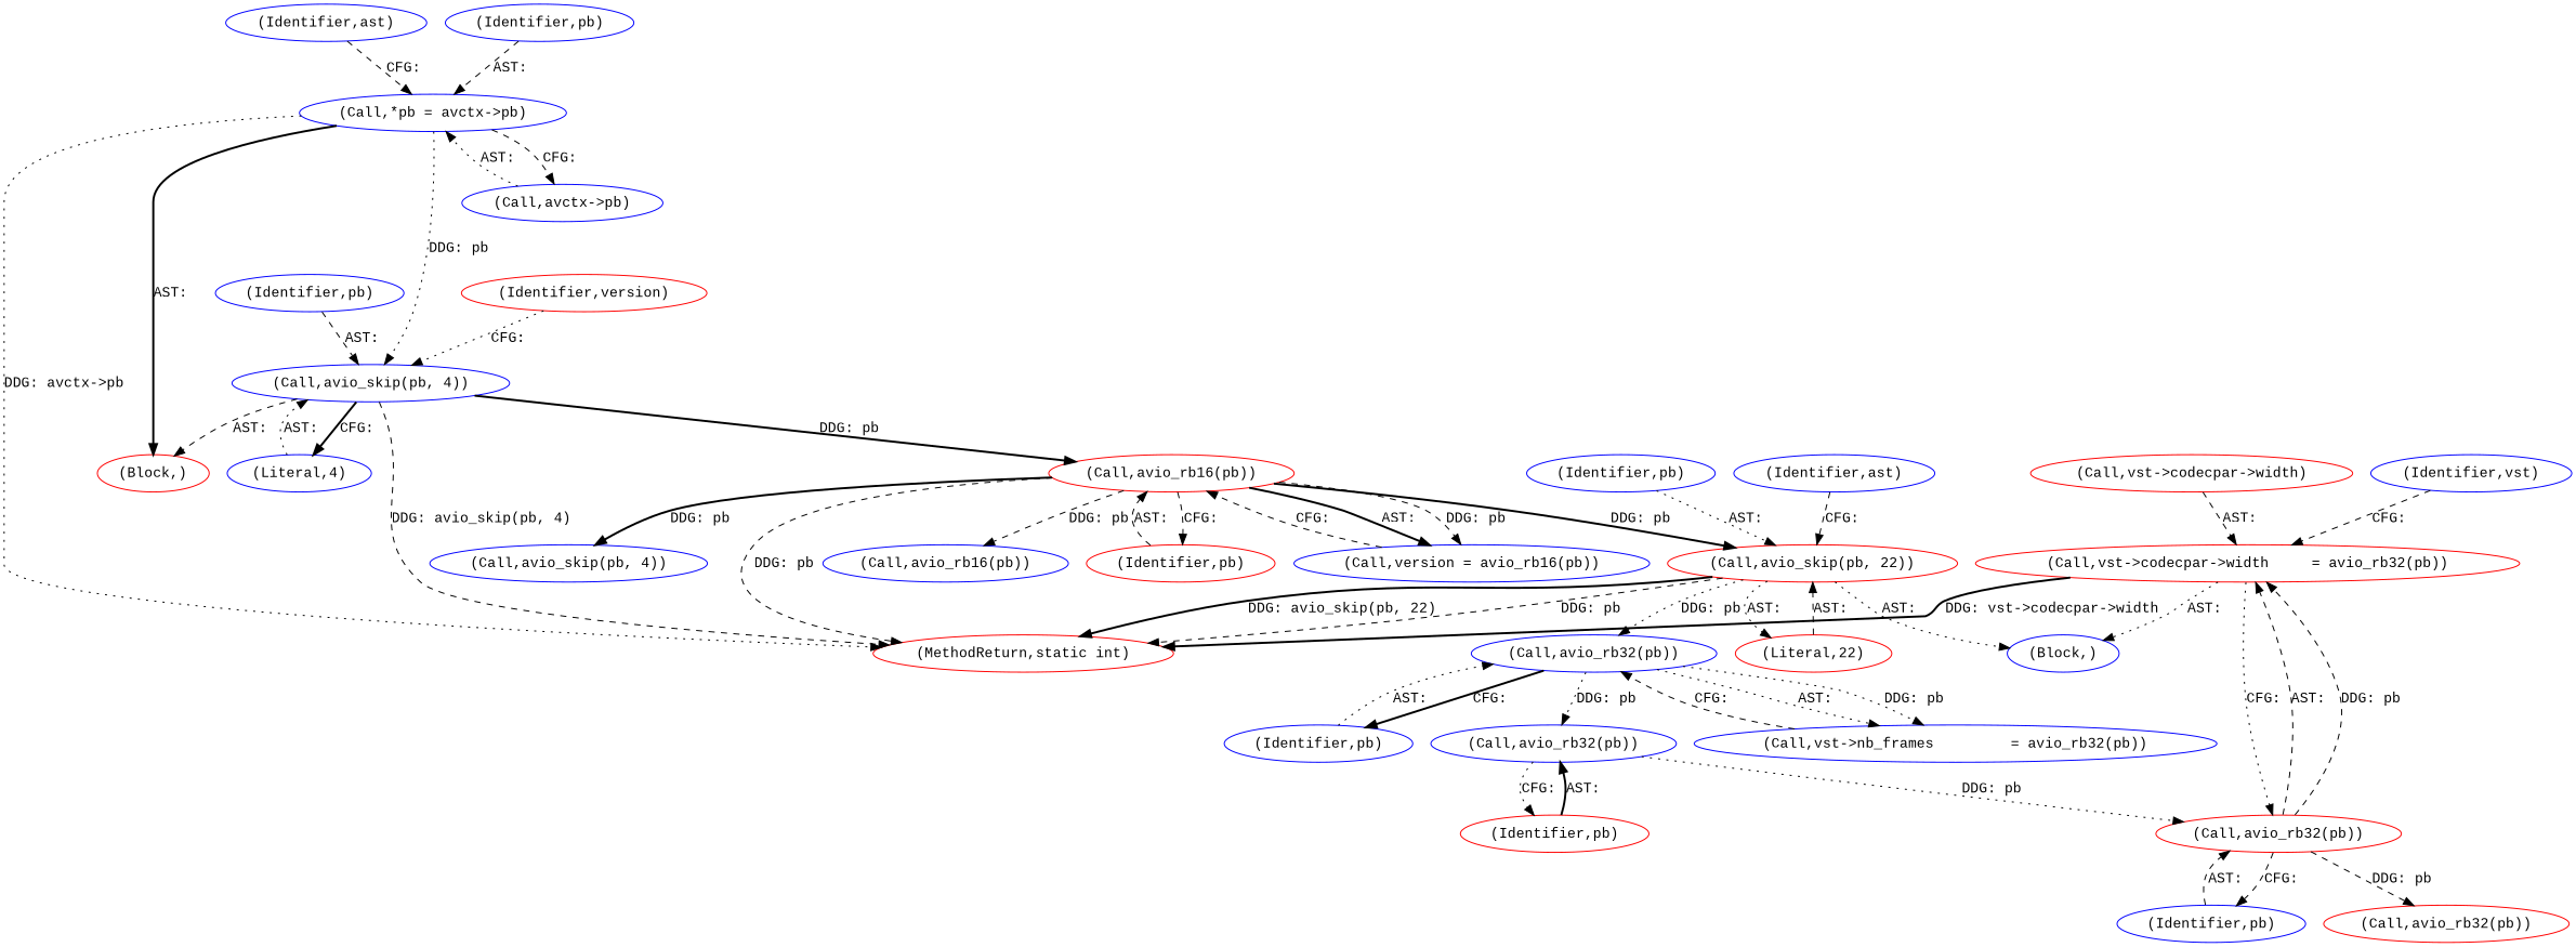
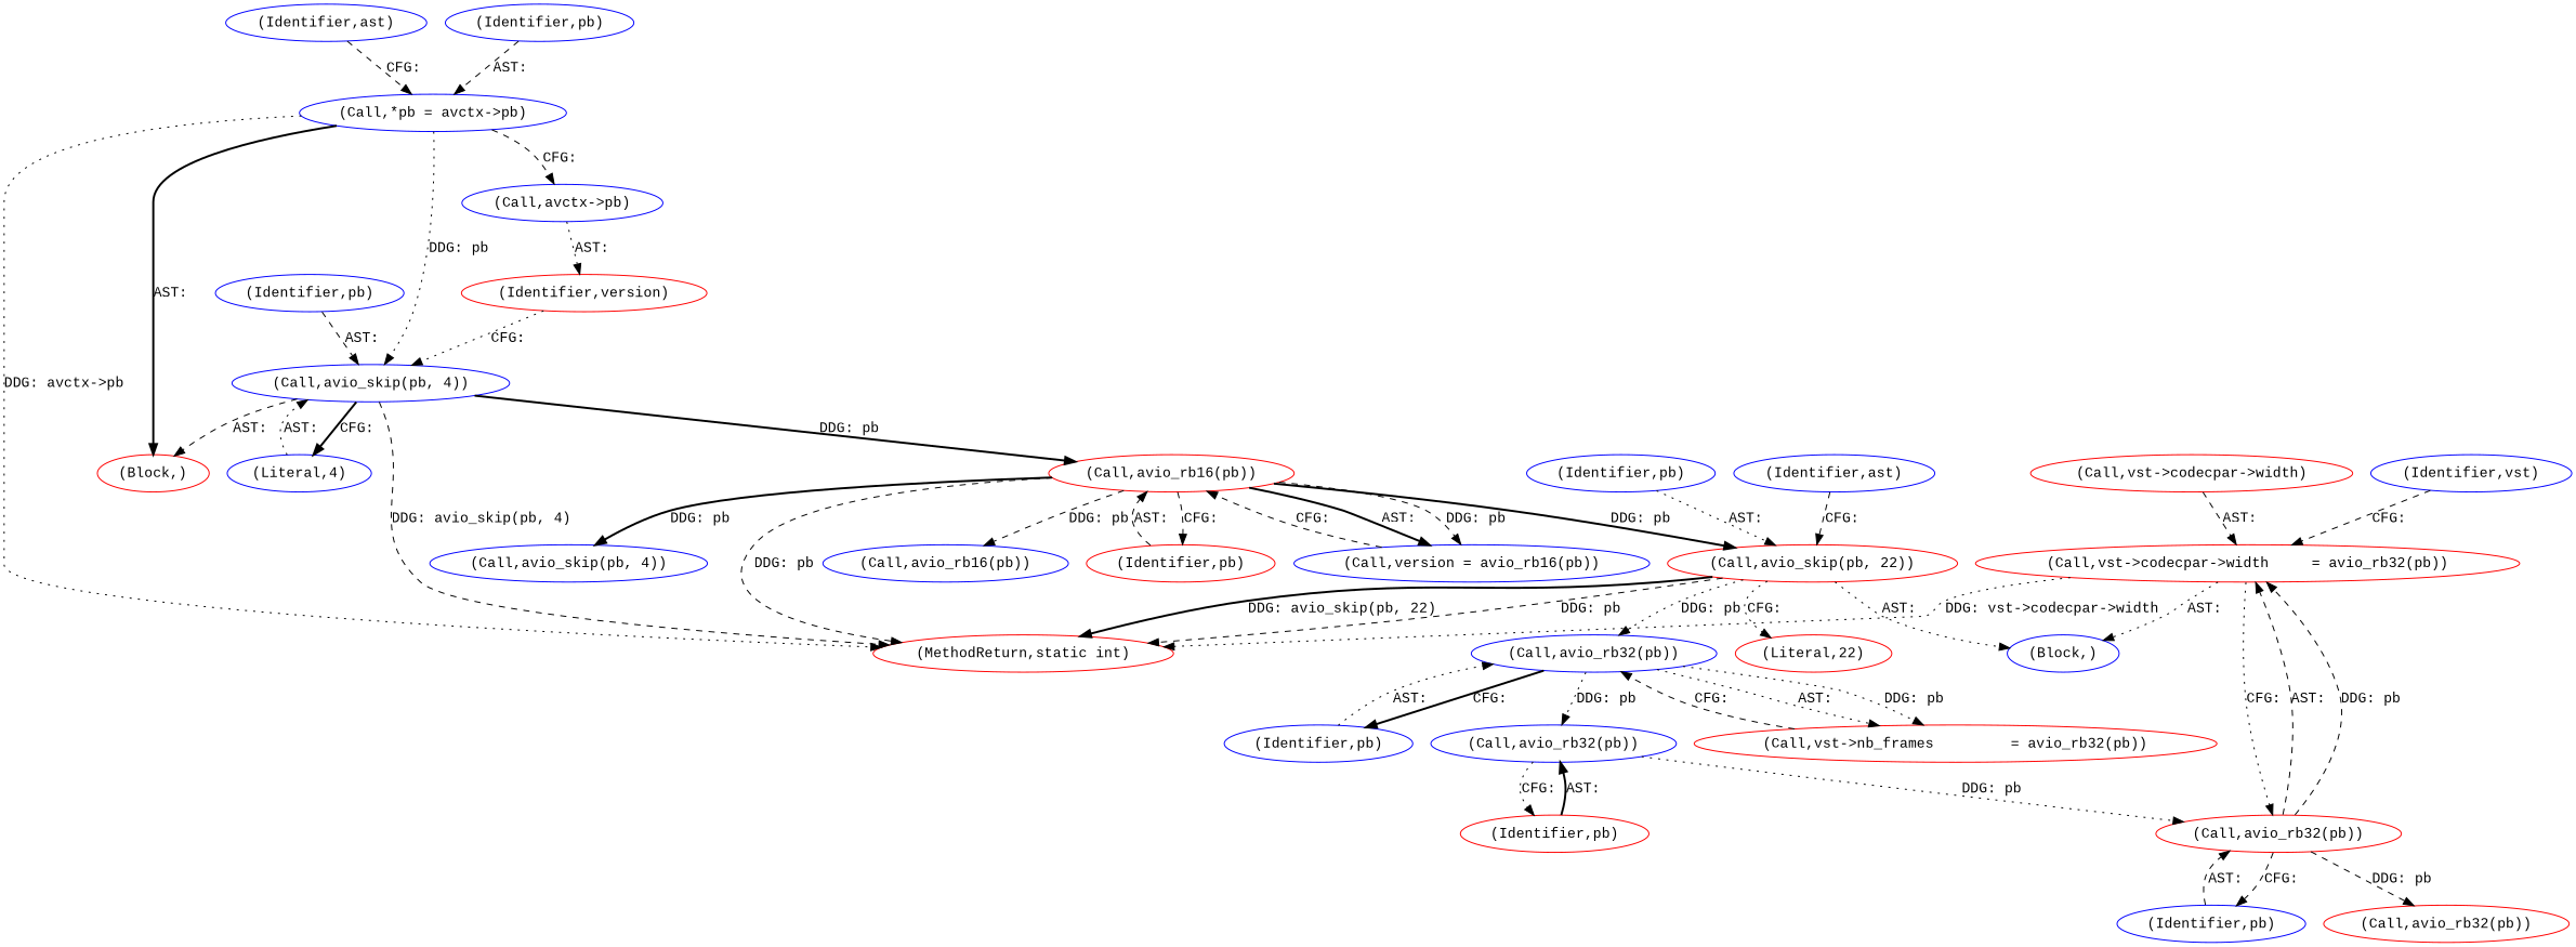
  digraph {
    fontname="Liberation Mono"
    node [color=blue fontname="Liberation Mono"]
    edge [fontname="Liberation Mono" style=dashed]
    n1 [color=red label="(Call,vst->codecpar->width     = avio_rb32(pb))"]
    n2 [color=red label="(Call,avio_rb32(pb))"]
    n3 [label="(Block,)"]
    n4 [color=red label="(MethodReturn,static int)"]
    n5 [label="(Identifier,pb)"]
    n6 [color=red label="(Call,avio_rb32(pb))"]
    n7 [label="(Call,avio_rb32(pb))"]
    n8 [color=red label="(Identifier,pb)"]
    n9 [label="(Call,avio_rb32(pb))"]
-   n10 [label="(Call,vst->nb_frames         = avio_rb32(pb))"]
+   n10 [color=red label="(Call,vst->nb_frames         = avio_rb32(pb))"]
    n11 [label="(Identifier,pb)"]
    n12 [color=red label="(Call,avio_skip(pb, 22))"]
    n13 [color=red label="(Literal,22)"]
    n14 [color=red label="(Call,avio_rb16(pb))"]
    n15 [label="(Call,avio_rb16(pb))"]
    n16 [color=red label="(Identifier,pb)"]
    n17 [label="(Call,version = avio_rb16(pb))"]
    n18 [label="(Call,avio_skip(pb, 4))"]
    n19 [label="(Call,avio_skip(pb, 4))"]
    n20 [label="(Literal,4)"]
    n21 [color=red label="(Block,)"]
    n22 [label="(Call,*pb = avctx->pb)"]
    n23 [label="(Call,avctx->pb)"]
    n24 [label="(Identifier,ast)"]
    n25 [label="(Identifier,vst)"]
    n26 [color=red label="(Identifier,version)"]
    n27 [label="(Identifier,pb)"]
    n28 [label="(Identifier,pb)"]
    n29 [label="(Identifier,ast)"]
    n30 [color=red label="(Call,vst->codecpar->width)"]
    n31 [label="(Identifier,pb)"]
    n1 -> n2 [label="CFG: " style=dotted]
    n1 -> n3 [label="AST: " style=dotted]
-   n1 -> n4 [label="DDG: vst->codecpar->width" style=bold]
+   n1 -> n4 [label="DDG: vst->codecpar->width" style=dotted]
    n2 -> n1 [label="AST: "]
    n2 -> n1 [label="DDG: pb"]
    n2 -> n5 [label="CFG: "]
    n2 -> n6 [label="DDG: pb"]
    n5 -> n2 [label="AST: "]
    n7 -> n2 [label="DDG: pb" style=dotted]
    n7 -> n8 [label="CFG: " style=dotted]
    n8 -> n7 [label="AST: " style=bold]
    n9 -> n7 [label="DDG: pb" style=dotted]
    n9 -> n10 [label="AST: " style=dotted]
    n9 -> n10 [label="DDG: pb" style=dotted]
    n9 -> n11 [label="CFG: " style=bold]
    n10 -> n9 [label="CFG: "]
    n11 -> n9 [label="AST: " style=dotted]
    n12 -> n3 [label="AST: " style=dotted]
    n12 -> n4 [label="DDG: avio_skip(pb, 22)" style=bold]
    n12 -> n4 [label="DDG: pb"]
    n12 -> n9 [label="DDG: pb" style=dotted]
-   n12 -> n13 [label="AST: " style=dotted]
-   n13 -> n12 [label="AST: "]
+   n12 -> n13 [label="CFG: " style=dotted]
    n14 -> n4 [label="DDG: pb"]
    n14 -> n12 [label="DDG: pb" style=bold]
    n14 -> n15 [label="DDG: pb"]
    n14 -> n16 [label="CFG: "]
    n14 -> n17 [label="AST: " style=bold]
    n14 -> n17 [label="DDG: pb"]
    n14 -> n18 [label="DDG: pb" style=bold]
    n16 -> n14 [label="AST: "]
    n17 -> n14 [label="CFG: "]
    n19 -> n4 [label="DDG: avio_skip(pb, 4)"]
    n19 -> n14 [label="DDG: pb" style=bold]
    n19 -> n20 [label="CFG: " style=bold]
    n19 -> n21 [label="AST: "]
    n20 -> n19 [label="AST: " style=dotted]
    n22 -> n4 [label="DDG: avctx->pb" style=dotted]
    n22 -> n19 [label="DDG: pb" style=dotted]
    n22 -> n21 [label="AST: " style=bold]
    n22 -> n23 [label="CFG: "]
-   n23 -> n22 [label="AST: " style=dotted]
+   n23 -> n26 [label="AST: " style=dotted]
    n24 -> n22 [label="CFG: "]
    n25 -> n1 [label="CFG: "]
    n26 -> n19 [label="CFG: " style=dotted]
    n27 -> n22 [label="AST: "]
    n28 -> n12 [label="AST: " style=dotted]
    n29 -> n12 [label="CFG: "]
    n30 -> n1 [label="AST: "]
    n31 -> n19 [label="AST: "]
  }
